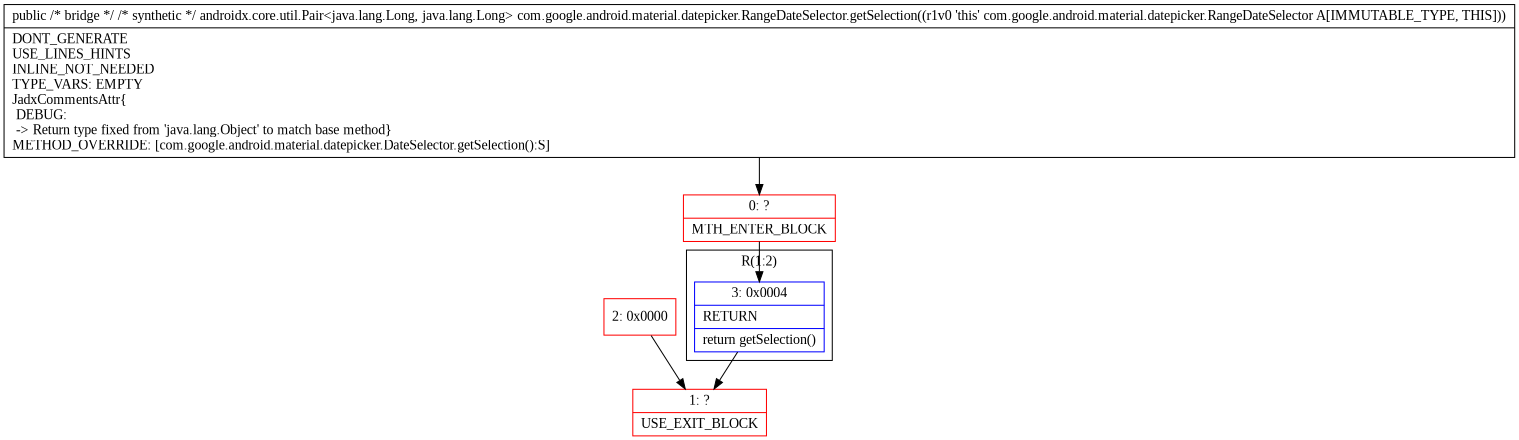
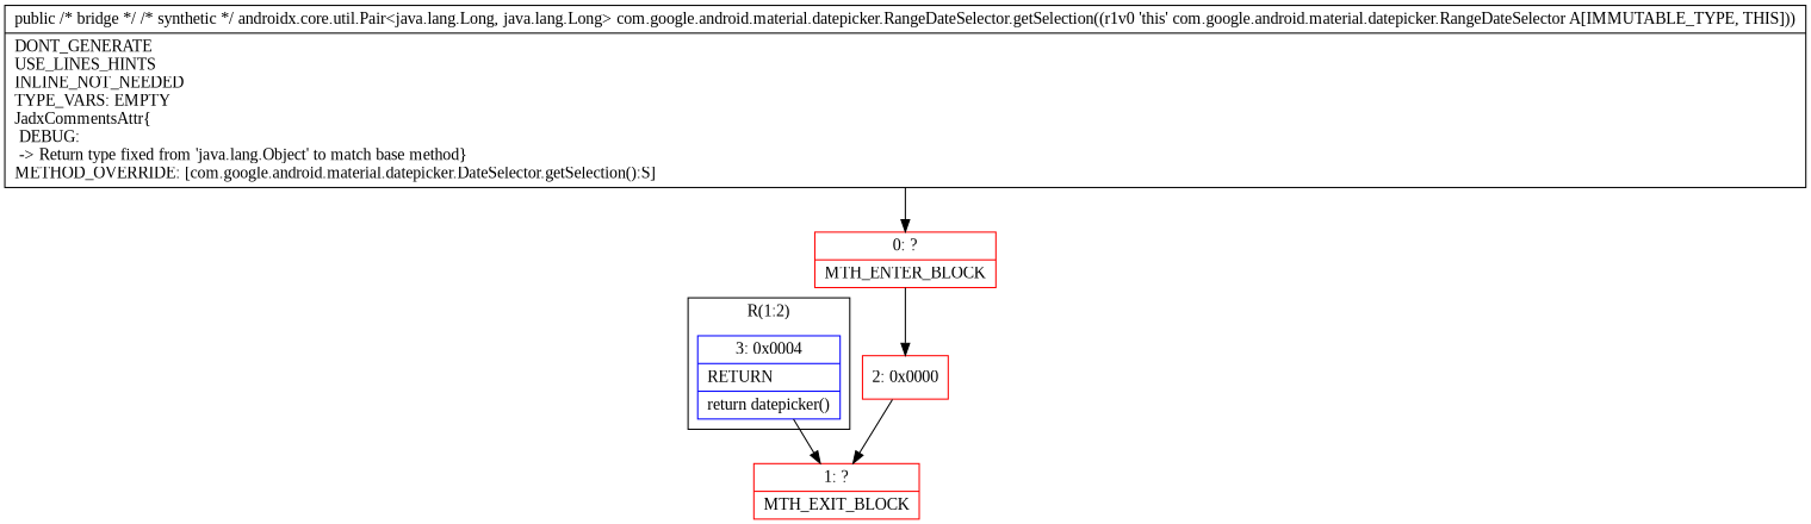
  digraph {
    fontname="Liberation Serif"
    node [color=red fontname="Liberation Serif" shape=record]
    edge [fontname="Liberation Serif"]
-   n1 [color=blue label="{3\:\ 0x0004|RETURN\l|return getSelection()\l}"]
-   n2 [label="{1\:\ ?|USE_EXIT_BLOCK\l}"]
+   n1 [color=blue label="{3\:\ 0x0004|RETURN\l|return datepicker()\l}"]
+   n2 [label="{1\:\ ?|MTH_EXIT_BLOCK\l}"]
    n3 [label="{0\:\ ?|MTH_ENTER_BLOCK\l}"]
    n4 [label="{2\:\ 0x0000}"]
    n5 [label="{public \/* bridge *\/ \/* synthetic *\/ androidx.core.util.Pair\<java.lang.Long, java.lang.Long\> com.google.android.material.datepicker.RangeDateSelector.getSelection((r1v0 'this' com.google.android.material.datepicker.RangeDateSelector A[IMMUTABLE_TYPE, THIS]))  | DONT_GENERATE\lUSE_LINES_HINTS\lINLINE_NOT_NEEDED\lTYPE_VARS: EMPTY\lJadxCommentsAttr\{\l DEBUG: \l \-\> Return type fixed from 'java.lang.Object' to match base method\}\lMETHOD_OVERRIDE: [com.google.android.material.datepicker.DateSelector.getSelection():S]\l}" color=""]
    subgraph cluster_1 {
      label="R(1:2)"
      n1
    }
    n1 -> n2
-   n3 -> n1
+   n3 -> n4
    n4 -> n2
    n5 -> n3
  }
